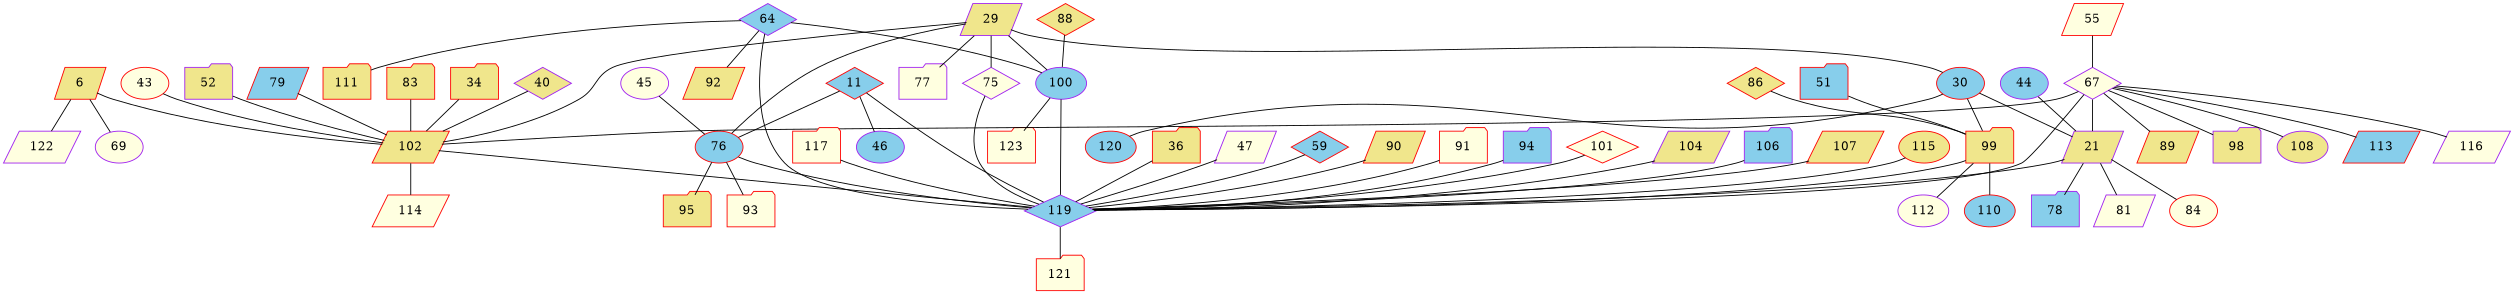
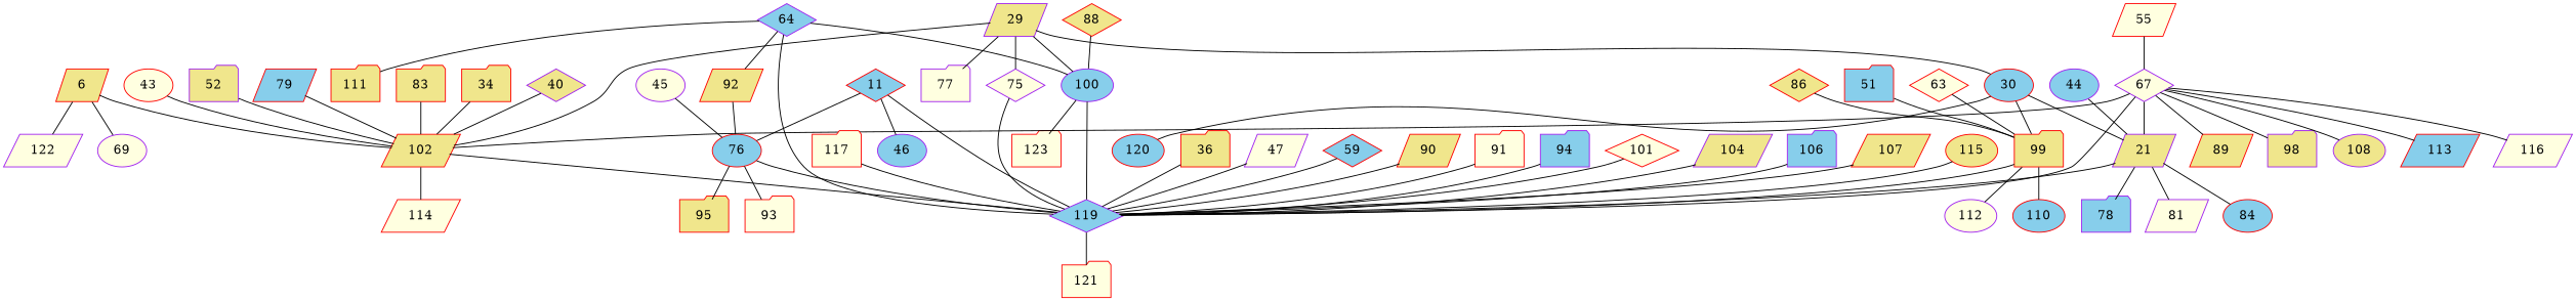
  graph {
    node [color=red fillcolor=khaki shape=folder style=filled]
    6 [shape=parallelogram super="+1"]
    69 [color=purple fillcolor=lightyellow shape=ellipse]
    102 [shape=parallelogram super="+4+5"]
    122 [color=purple fillcolor=lightyellow shape=parallelogram]
    119 [color=purple fillcolor=skyblue shape=diamond super="+87+105+118+33"]
    114 [fillcolor=lightyellow shape=parallelogram]
    11 [fillcolor=skyblue shape=diamond super="+7"]
    46 [color=purple fillcolor=skyblue shape=ellipse]
    76 [fillcolor=skyblue shape=ellipse super="+12"]
    93 [fillcolor=lightyellow]
    95
    121 [fillcolor=lightyellow super="+96+109"]
    n13 [color=purple fillcolor=skyblue label=64 shape=diamond super="+20"]
    92 [shape=parallelogram]
    100 [color=purple fillcolor=skyblue shape=ellipse super="+23+56"]
    111
    123 [fillcolor=lightyellow]
    29 [color=purple shape=parallelogram super="+25"]
    30 [fillcolor=skyblue shape=ellipse super="+27"]
    75 [color=purple fillcolor=lightyellow shape=diamond]
    77 [color=purple fillcolor=lightyellow super="+65"]
    99 [super="+28+38+50"]
    n23 [color=purple label=21 shape=parallelogram super="+18"]
    120 [fillcolor=skyblue shape=ellipse]
    110 [fillcolor=skyblue shape=ellipse super="+53"]
    112 [color=purple fillcolor=lightyellow shape=ellipse]
    78 [color=purple fillcolor=skyblue]
    81 [color=purple fillcolor=lightyellow shape=parallelogram]
-   84 [fillcolor=lightyellow shape=ellipse]
+   84 [fillcolor=skyblue shape=ellipse]
    34
    36
    40 [color=purple shape=diamond]
    43 [fillcolor=lightyellow shape=ellipse]
    44 [color=purple fillcolor=skyblue shape=ellipse]
    45 [color=purple fillcolor=lightyellow shape=ellipse]
    47 [color=purple fillcolor=lightyellow shape=parallelogram]
    51 [fillcolor=skyblue super="+31"]
    52 [color=purple]
    55 [fillcolor=lightyellow shape=parallelogram super="+41"]
    67 [color=purple fillcolor=lightyellow shape=diamond super="+17+37+42+49"]
    89 [shape=parallelogram]
    98 [color=purple]
    108 [color=purple shape=ellipse]
    113 [fillcolor=skyblue shape=parallelogram]
    116 [color=purple fillcolor=lightyellow shape=parallelogram]
    59 [fillcolor=skyblue shape=diamond]
+   63 [fillcolor=lightyellow shape=diamond]
    79 [fillcolor=skyblue shape=parallelogram]
    83
    86 [shape=diamond]
    88 [shape=diamond]
    90 [shape=parallelogram]
    91 [fillcolor=lightyellow]
    94 [color=purple fillcolor=skyblue]
    101 [fillcolor=lightyellow shape=diamond super="+72"]
    104 [color=purple shape=parallelogram super="+57+68"]
    106 [color=purple fillcolor=skyblue]
    107 [shape=parallelogram]
    115 [shape=ellipse]
    117 [fillcolor=lightyellow]
    6 -- 69
    6 -- 102 [weight=8]
    6 -- 122
    102 -- 119 [weight=6]
    102 -- 114
    119 -- 121
    11 -- 119 [weight=4]
    11 -- 46
    11 -- 76 [weight=4]
    76 -- 119 [weight=5]
    76 -- 93
    76 -- 95
    n13 -- 119 [weight=4]
    n13 -- 92
    n13 -- 100 [weight=4]
    n13 -- 111
    100 -- 119 [weight=4]
    100 -- 123
    29 -- 102
-   29 -- 76 [weight=2]
+   92 -- 76 [weight=2]
    29 -- 100
    29 -- 30 [weight=4]
    29 -- 75
    29 -- 77
    30 -- 99 [weight=4]
    30 -- n23
    30 -- 120
    75 -- 119
    99 -- 119 [weight=3]
    99 -- 110
    99 -- 112
    n23 -- 119 [weight=2]
    n23 -- 78
    n23 -- 81
    n23 -- 84
    34 -- 102
    36 -- 119
    40 -- 102
    43 -- 102
    44 -- n23
    45 -- 76
    47 -- 119
    51 -- 99
    52 -- 102
    55 -- 67
    67 -- 102 [weight=2]
    67 -- 119 [weight=2]
    67 -- n23 [weight=8]
    67 -- 89
    67 -- 98
    67 -- 108
    67 -- 113
    67 -- 116
    59 -- 119
+   63 -- 99
    79 -- 102
    83 -- 102
    86 -- 99
    88 -- 100
    90 -- 119
    91 -- 119
    94 -- 119
    101 -- 119
    104 -- 119
    106 -- 119
    107 -- 119
    115 -- 119
    117 -- 119
  }
